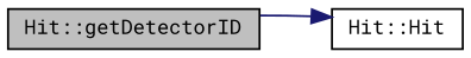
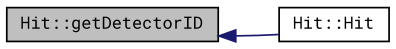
  digraph {
    rankdir=LR
    fontname="Roboto Mono"
    node [color=black fontname="Roboto Mono" fontsize=10 shape=record]
    n1 [fillcolor=grey75 fontcolor=black height=0.2 label="Hit::getDetectorID" style=filled width=0.4]
    n2 [height=0.2 label="Hit::Hit" width=0.4]
-   n2 -> n1 [color=midnightblue dir=back fontname="Roboto Mono" fontsize=10 labelfontname=FreeSans labelfontsize=10 style=solid]
+   n1 -> n2 [color=midnightblue dir=back fontname="Roboto Mono" fontsize=10 labelfontname=FreeSans labelfontsize=10 style=solid]
  }
